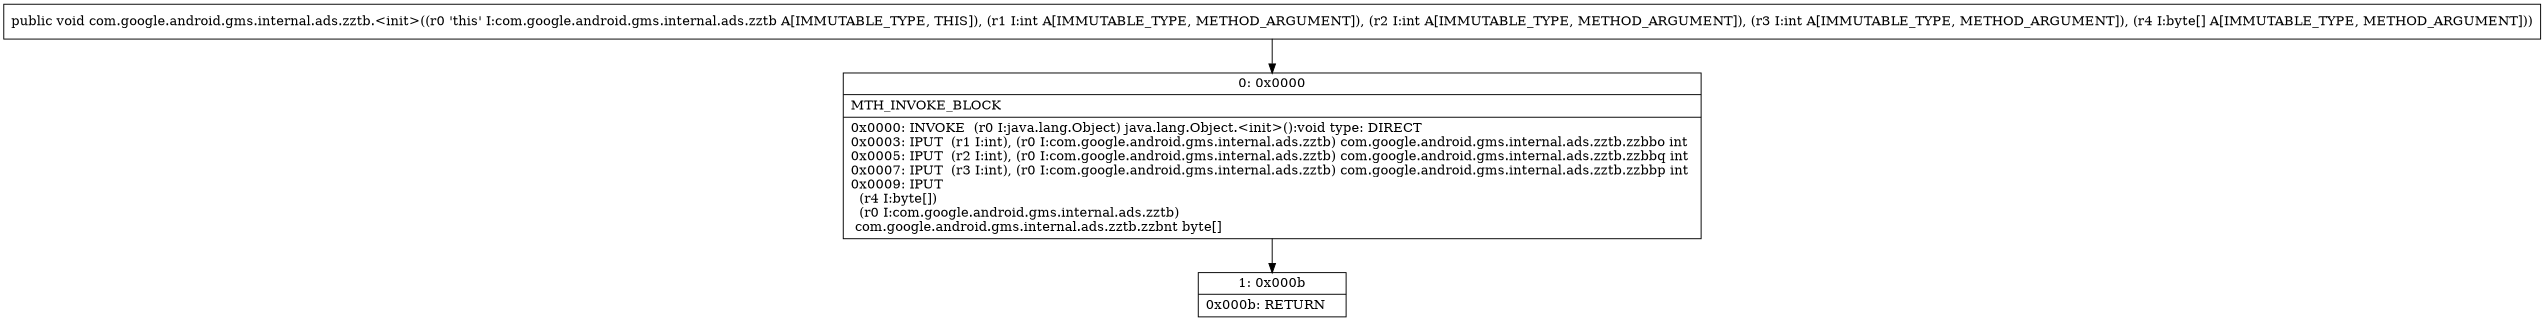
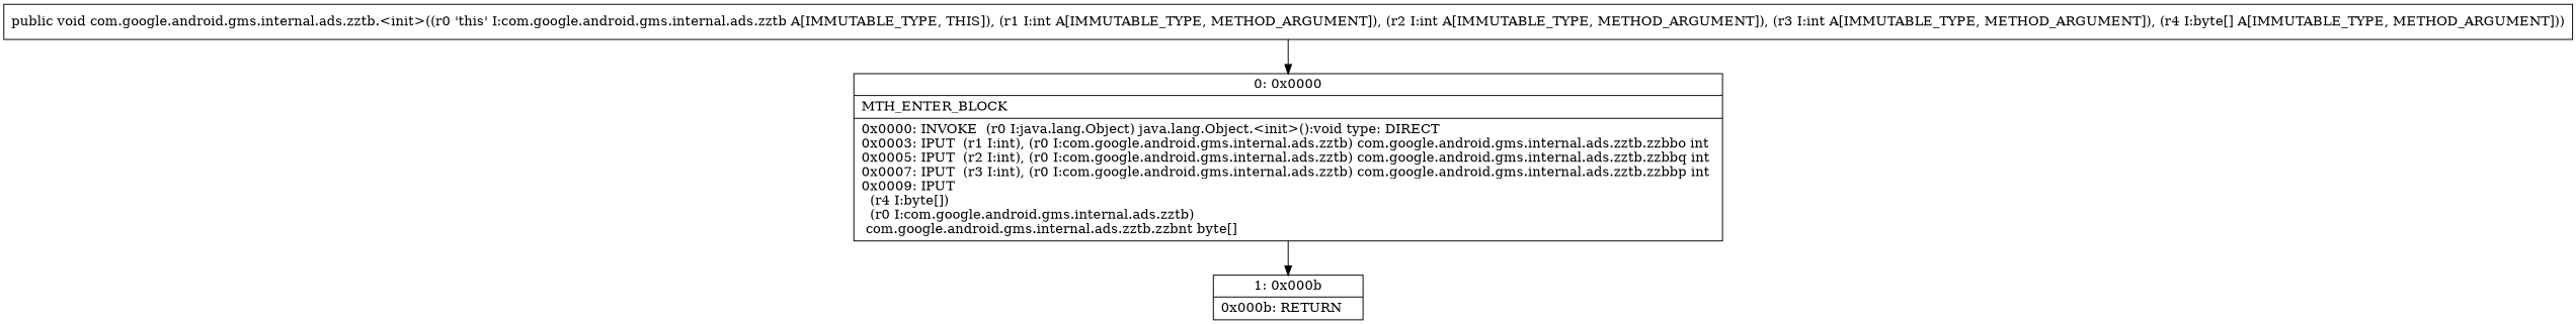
  digraph {
    node [shape=record]
-   n1 [label="{0\:\ 0x0000|MTH_INVOKE_BLOCK\l|0x0000: INVOKE  (r0 I:java.lang.Object) java.lang.Object.\<init\>():void type: DIRECT \l0x0003: IPUT  (r1 I:int), (r0 I:com.google.android.gms.internal.ads.zztb) com.google.android.gms.internal.ads.zztb.zzbbo int \l0x0005: IPUT  (r2 I:int), (r0 I:com.google.android.gms.internal.ads.zztb) com.google.android.gms.internal.ads.zztb.zzbbq int \l0x0007: IPUT  (r3 I:int), (r0 I:com.google.android.gms.internal.ads.zztb) com.google.android.gms.internal.ads.zztb.zzbbp int \l0x0009: IPUT  \l  (r4 I:byte[])\l  (r0 I:com.google.android.gms.internal.ads.zztb)\l com.google.android.gms.internal.ads.zztb.zzbnt byte[] \l}"]
+   n1 [label="{0\:\ 0x0000|MTH_ENTER_BLOCK\l|0x0000: INVOKE  (r0 I:java.lang.Object) java.lang.Object.\<init\>():void type: DIRECT \l0x0003: IPUT  (r1 I:int), (r0 I:com.google.android.gms.internal.ads.zztb) com.google.android.gms.internal.ads.zztb.zzbbo int \l0x0005: IPUT  (r2 I:int), (r0 I:com.google.android.gms.internal.ads.zztb) com.google.android.gms.internal.ads.zztb.zzbbq int \l0x0007: IPUT  (r3 I:int), (r0 I:com.google.android.gms.internal.ads.zztb) com.google.android.gms.internal.ads.zztb.zzbbp int \l0x0009: IPUT  \l  (r4 I:byte[])\l  (r0 I:com.google.android.gms.internal.ads.zztb)\l com.google.android.gms.internal.ads.zztb.zzbnt byte[] \l}"]
    n2 [label="{1\:\ 0x000b|0x000b: RETURN   \l}"]
    n3 [label="{public void com.google.android.gms.internal.ads.zztb.\<init\>((r0 'this' I:com.google.android.gms.internal.ads.zztb A[IMMUTABLE_TYPE, THIS]), (r1 I:int A[IMMUTABLE_TYPE, METHOD_ARGUMENT]), (r2 I:int A[IMMUTABLE_TYPE, METHOD_ARGUMENT]), (r3 I:int A[IMMUTABLE_TYPE, METHOD_ARGUMENT]), (r4 I:byte[] A[IMMUTABLE_TYPE, METHOD_ARGUMENT])) }"]
    n1 -> n2
    n3 -> n1
  }
